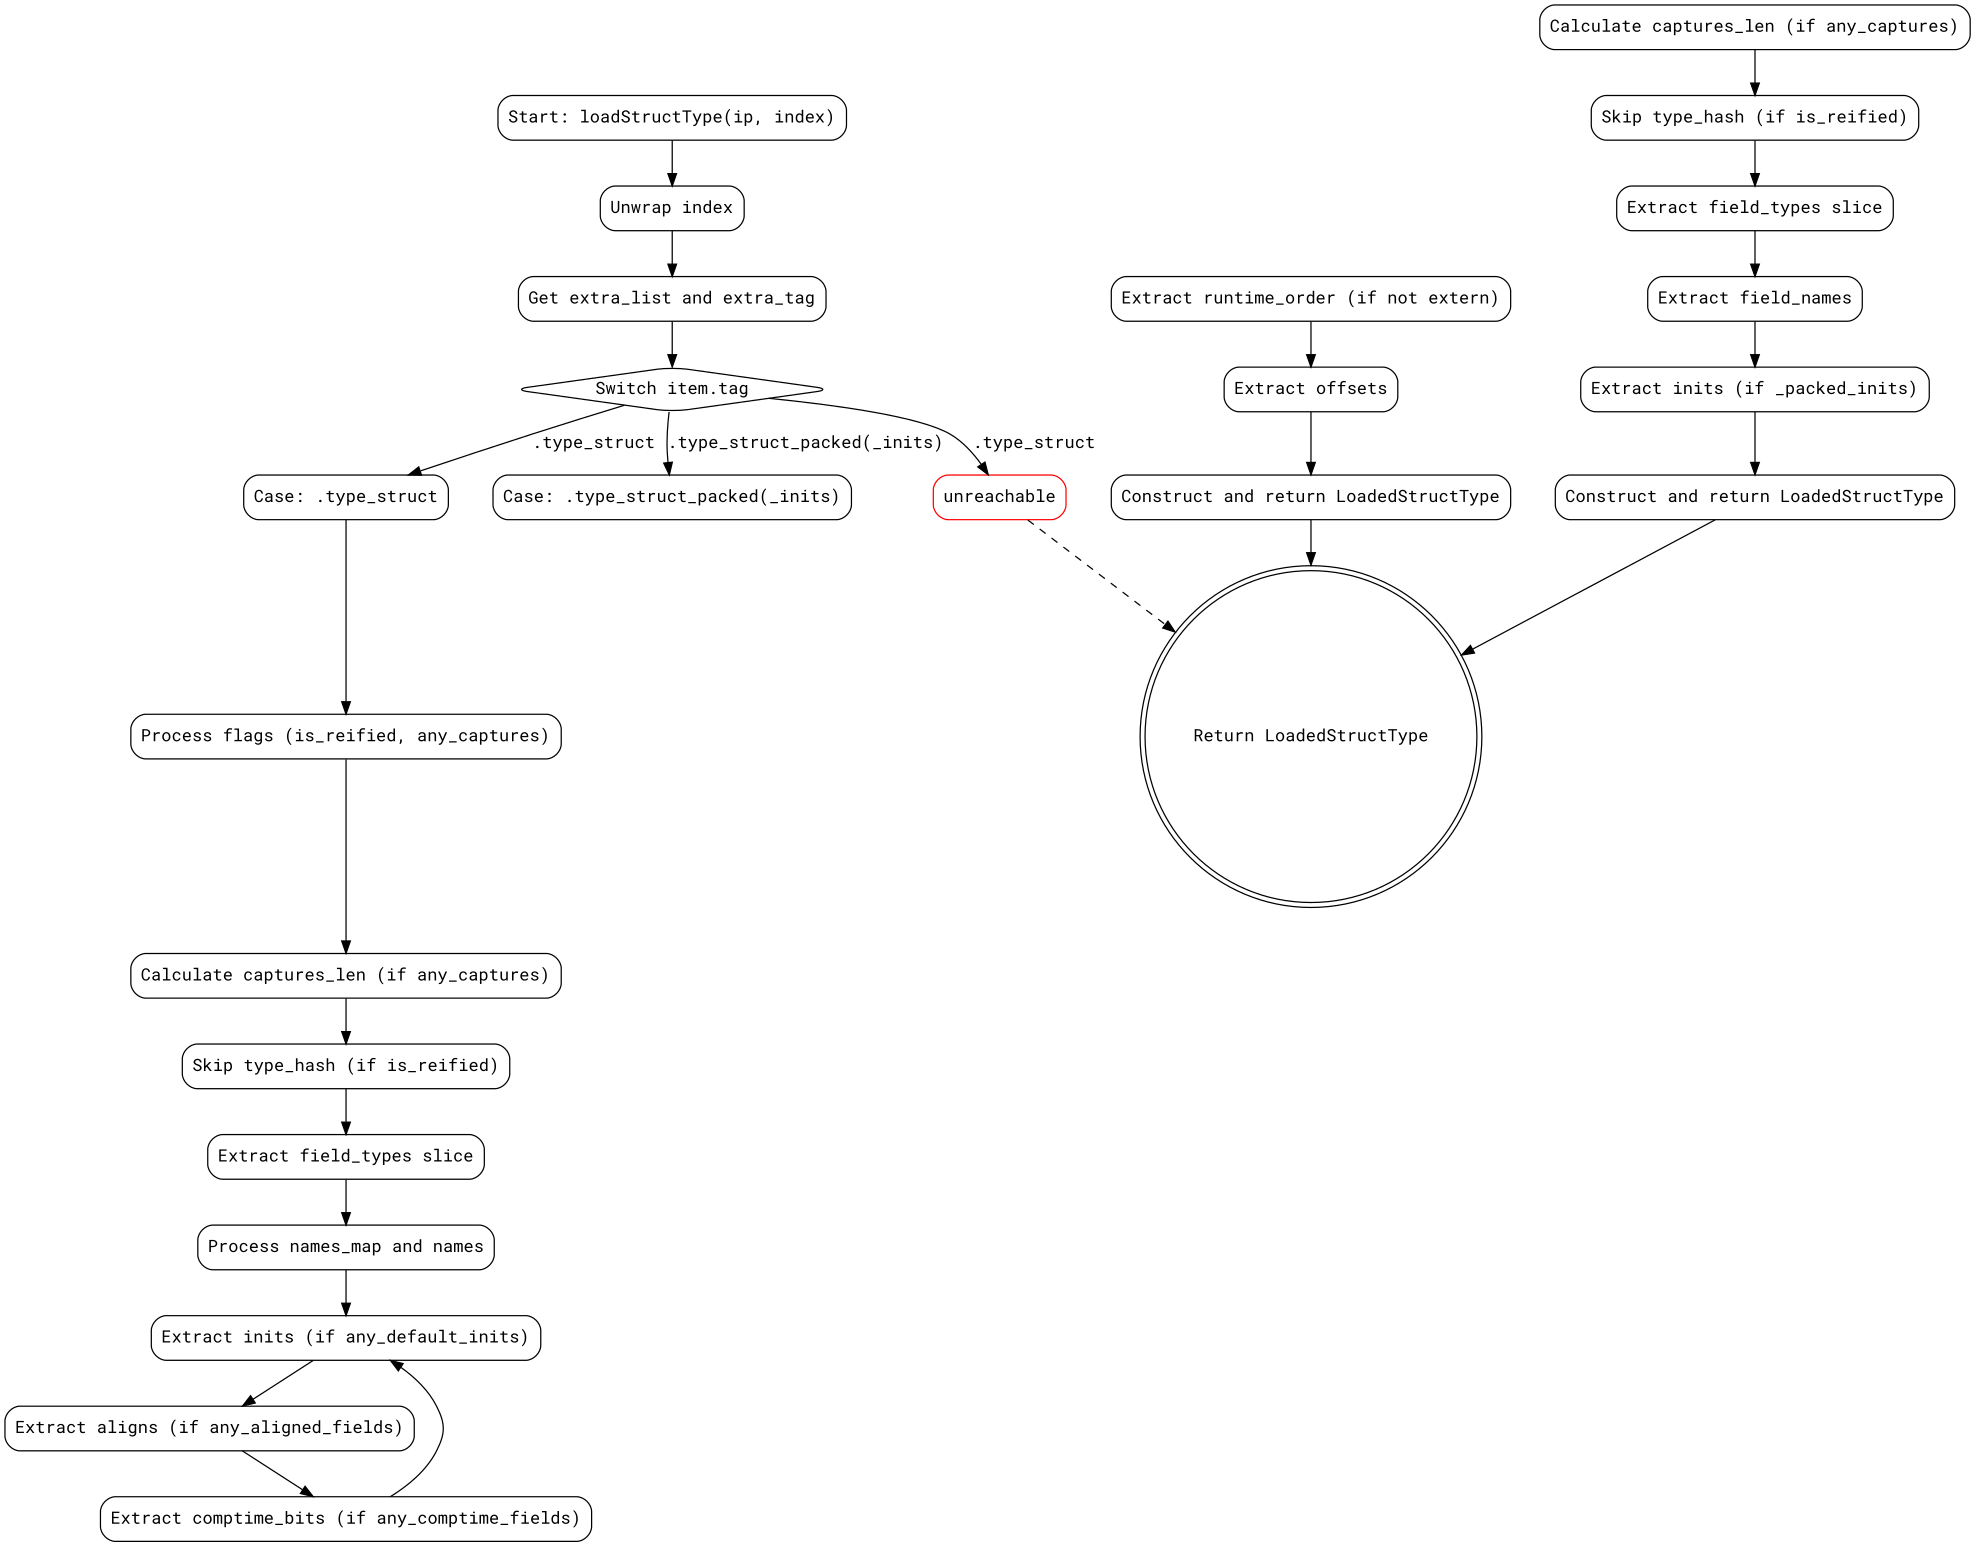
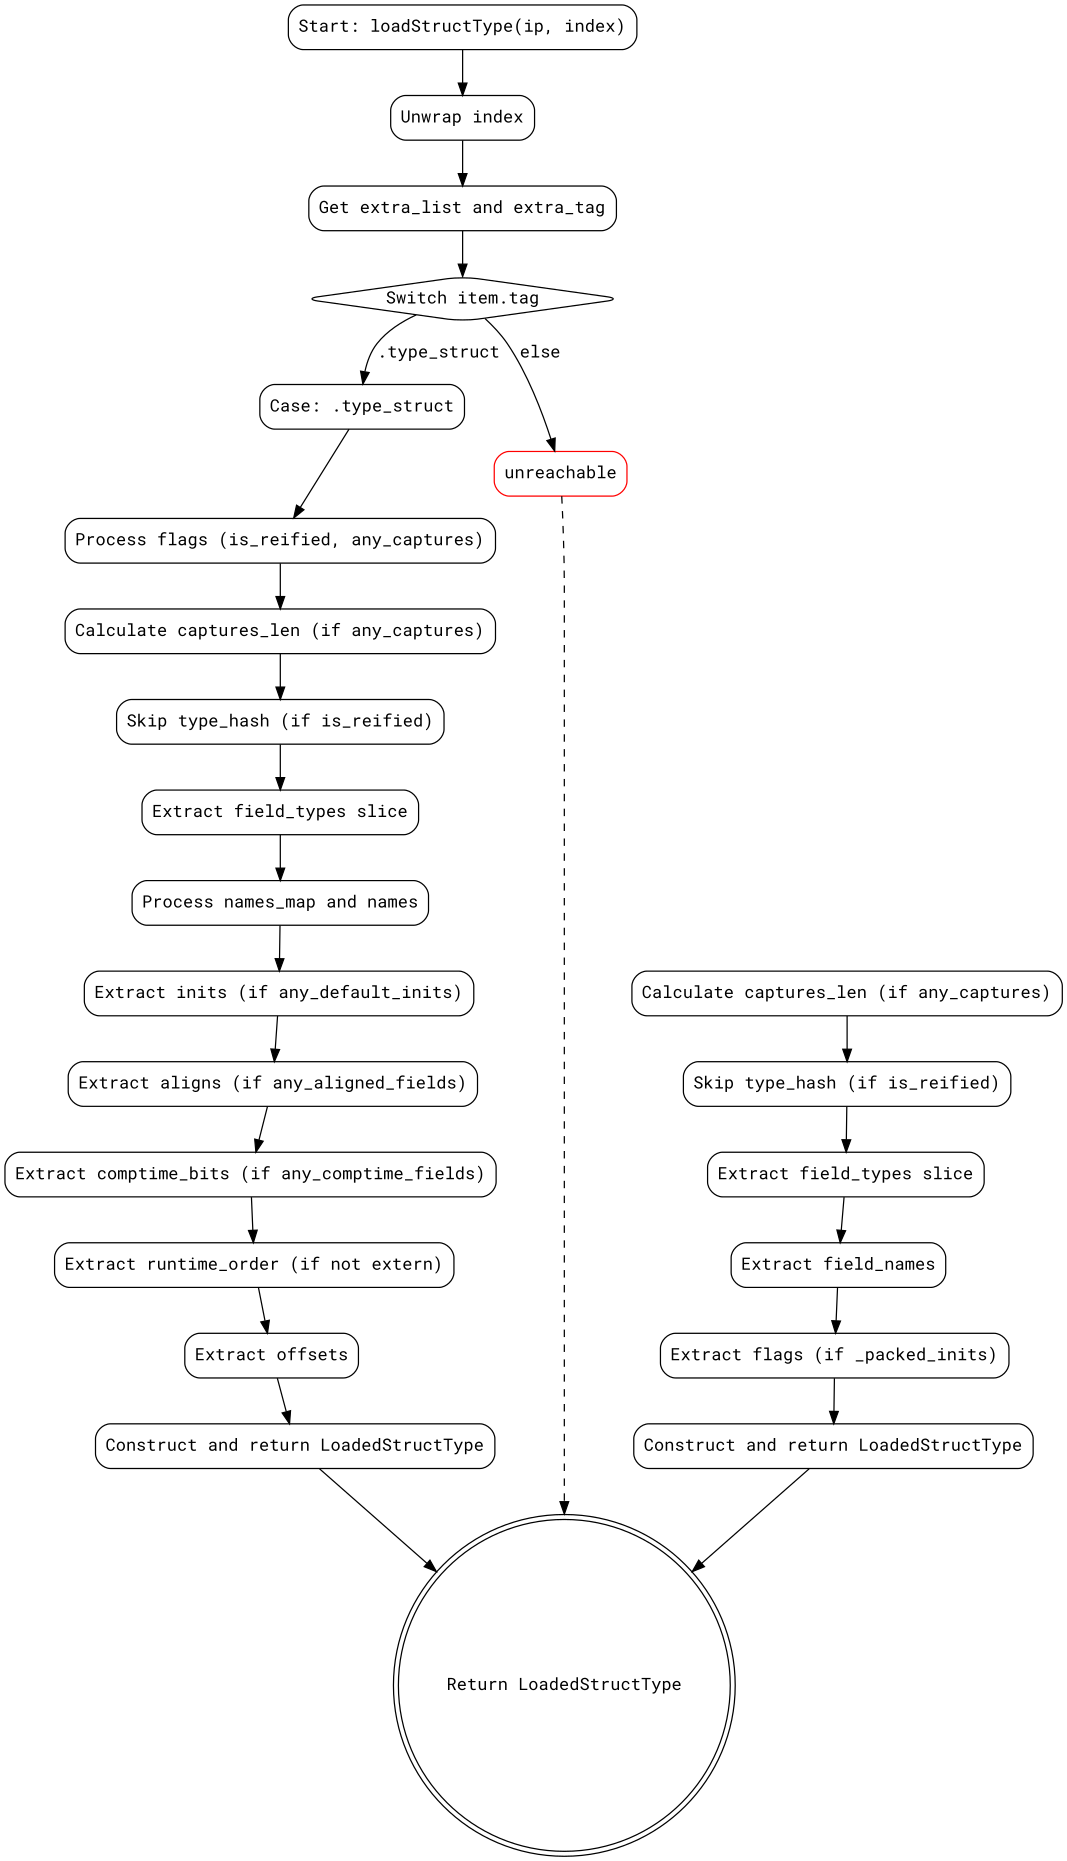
  digraph {
    fontname="Roboto Mono"
    nodesep=0.5
    ranksep=0.5
    node [fontname="Roboto Mono" shape=box style=rounded]
    edge [fontname="Roboto Mono"]
    n1 [label="Start: loadStructType(ip, index)"]
    n2 [label="Unwrap index"]
    n3 [label="Get extra_list and extra_tag"]
    n4 [label="Switch item.tag" shape=diamond]
    n5 [label="Case: .type_struct"]
-   n6 [label="Case: .type_struct_packed(_inits)"]
    n7 [color=red label=unreachable]
    n8 [label="Process flags (is_reified, any_captures)"]
    n9 [label="Return LoadedStructType" shape=doublecircle]
    n10 [label="Calculate captures_len (if any_captures)"]
    n11 [label="Skip type_hash (if is_reified)"]
    n12 [label="Extract field_types slice"]
    n13 [label="Process names_map and names"]
    n14 [label="Extract inits (if any_default_inits)"]
    n15 [label="Extract aligns (if any_aligned_fields)"]
    n16 [label="Extract comptime_bits (if any_comptime_fields)"]
    n17 [label="Extract runtime_order (if not extern)"]
    n18 [label="Extract offsets"]
    n19 [label="Construct and return LoadedStructType"]
    n20 [label="Calculate captures_len (if any_captures)"]
    n21 [label="Skip type_hash (if is_reified)"]
    n22 [label="Extract field_types slice"]
    n23 [label="Extract field_names"]
-   n24 [label="Extract inits (if _packed_inits)"]
+   n24 [label="Extract flags (if _packed_inits)"]
    n25 [label="Construct and return LoadedStructType"]
    n1 -> n2
    n2 -> n3
    n3 -> n4
    n4 -> n5 [label=".type_struct"]
-   n4 -> n6 [label=".type_struct_packed(_inits)"]
-   n4 -> n7 [label=".type_struct"]
+   n4 -> n7 [label=else]
    n5 -> n8
    n7 -> n9 [style=dashed]
    n8 -> n10
    n10 -> n11
    n11 -> n12
    n12 -> n13
    n13 -> n14
    n14 -> n15
    n15 -> n16
-   n16 -> n14
+   n16 -> n17
    n17 -> n18
    n18 -> n19
    n19 -> n9
    n20 -> n21
    n21 -> n22
    n22 -> n23
    n23 -> n24
    n24 -> n25
    n25 -> n9
  }
